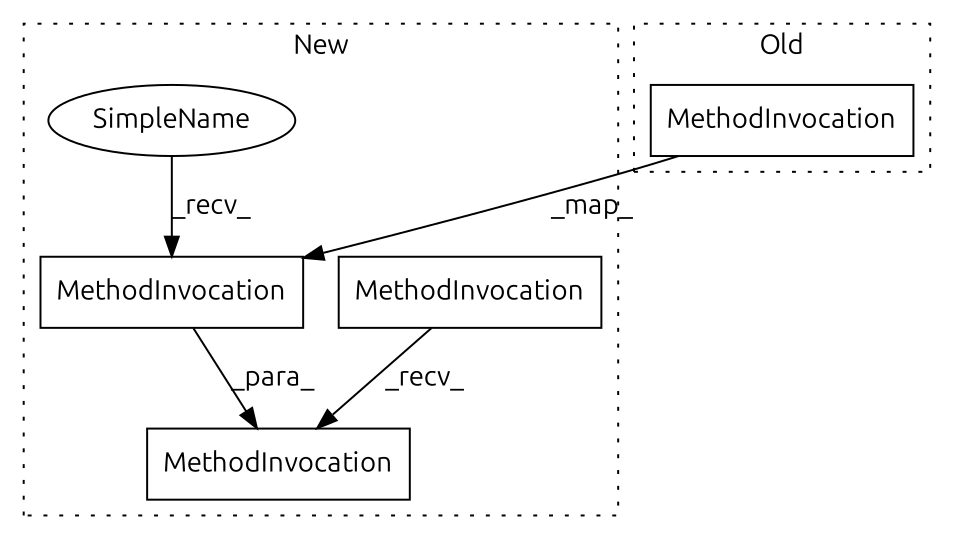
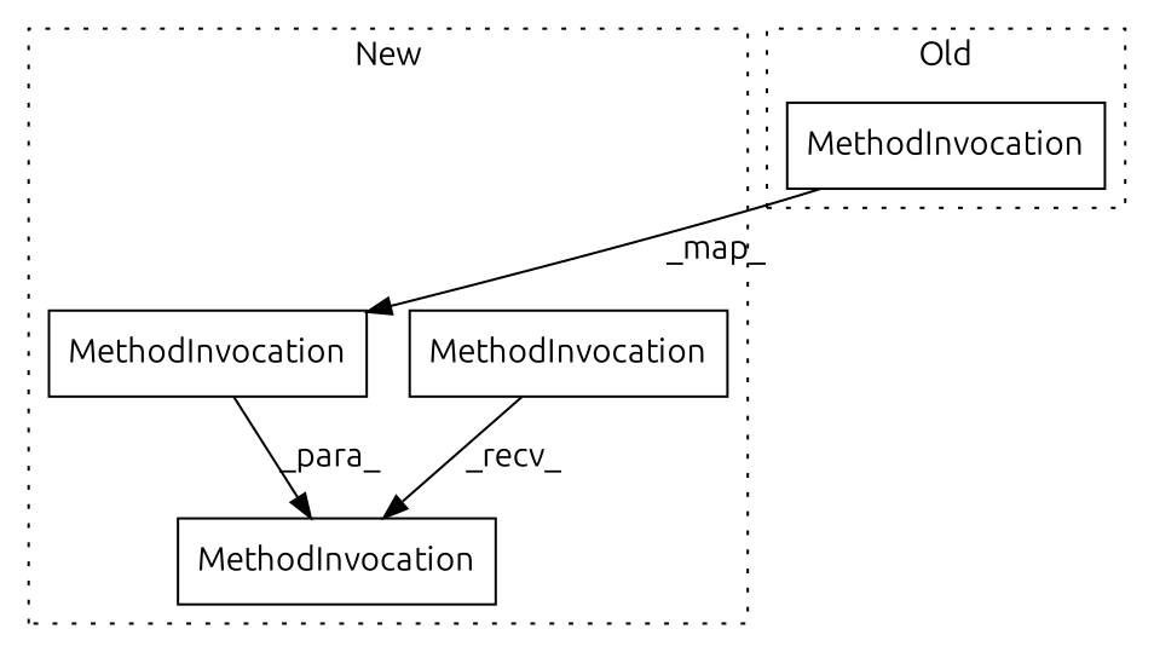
  digraph {
    fontname=Ubuntu
    node [a=32 shape=box fontname=Ubuntu]
    edge [fontname=Ubuntu]
    n1 [l="11,1" label=MethodInvocation s="5798,5840"]
    n2 [l="5,1" label=MethodInvocation s="5842,5888"]
    n3 [l="7,1" label=MethodInvocation s="5853,5887"]
-   n4 [a=42 l=5 label=SimpleName s=5847 shape=ellipse]
    n5 [l="25,1" label=MethodInvocation s="2614,2673"]
    subgraph cluster_1 {
      label=New
      style=dotted
      n1
      n2
      n3
-     n4
    }
    subgraph cluster_2 {
      label=Old
      style=dotted
      n5
    }
    n1 -> n2 [label=_recv_]
    n3 -> n2 [label=_para_]
-   n4 -> n3 [label=_recv_]
    n5 -> n3 [label=_map_]
  }
